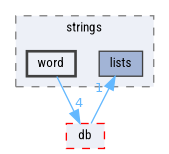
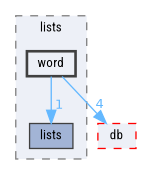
  digraph {
    compound=true
    fontname="Roboto Condensed"
    node [color=grey25 fillcolor="#edf0f7" fontname="Roboto Condensed" fontsize=10 shape=box]
    edge [color=steelblue1 fontcolor=steelblue1 fontname="Roboto Condensed" fontsize=10 labeldistance=1.5 labelfontname=Helvetica labelfontsize=10]
    n1 [fillcolor="#a2b4d6" height=0.2 label=lists style=filled width=0.4]
    n2 [height=0.2 label=word style="filled,bold" width=0.4]
    n3 [color=red height=0.2 label=db style="filled,dashed" width=0.4]
    subgraph cluster_1 {
      bgcolor="#edf0f7"
      fontsize=10
-     label=strings
+     label=lists
      pencolor=grey50
      style="filled,dashed"
      n1
      n2
    }
-   n3 -> n1 [headlabel=1]
+   n2 -> n1 [headlabel=1]
    n2 -> n3 [headlabel=4]
  }
